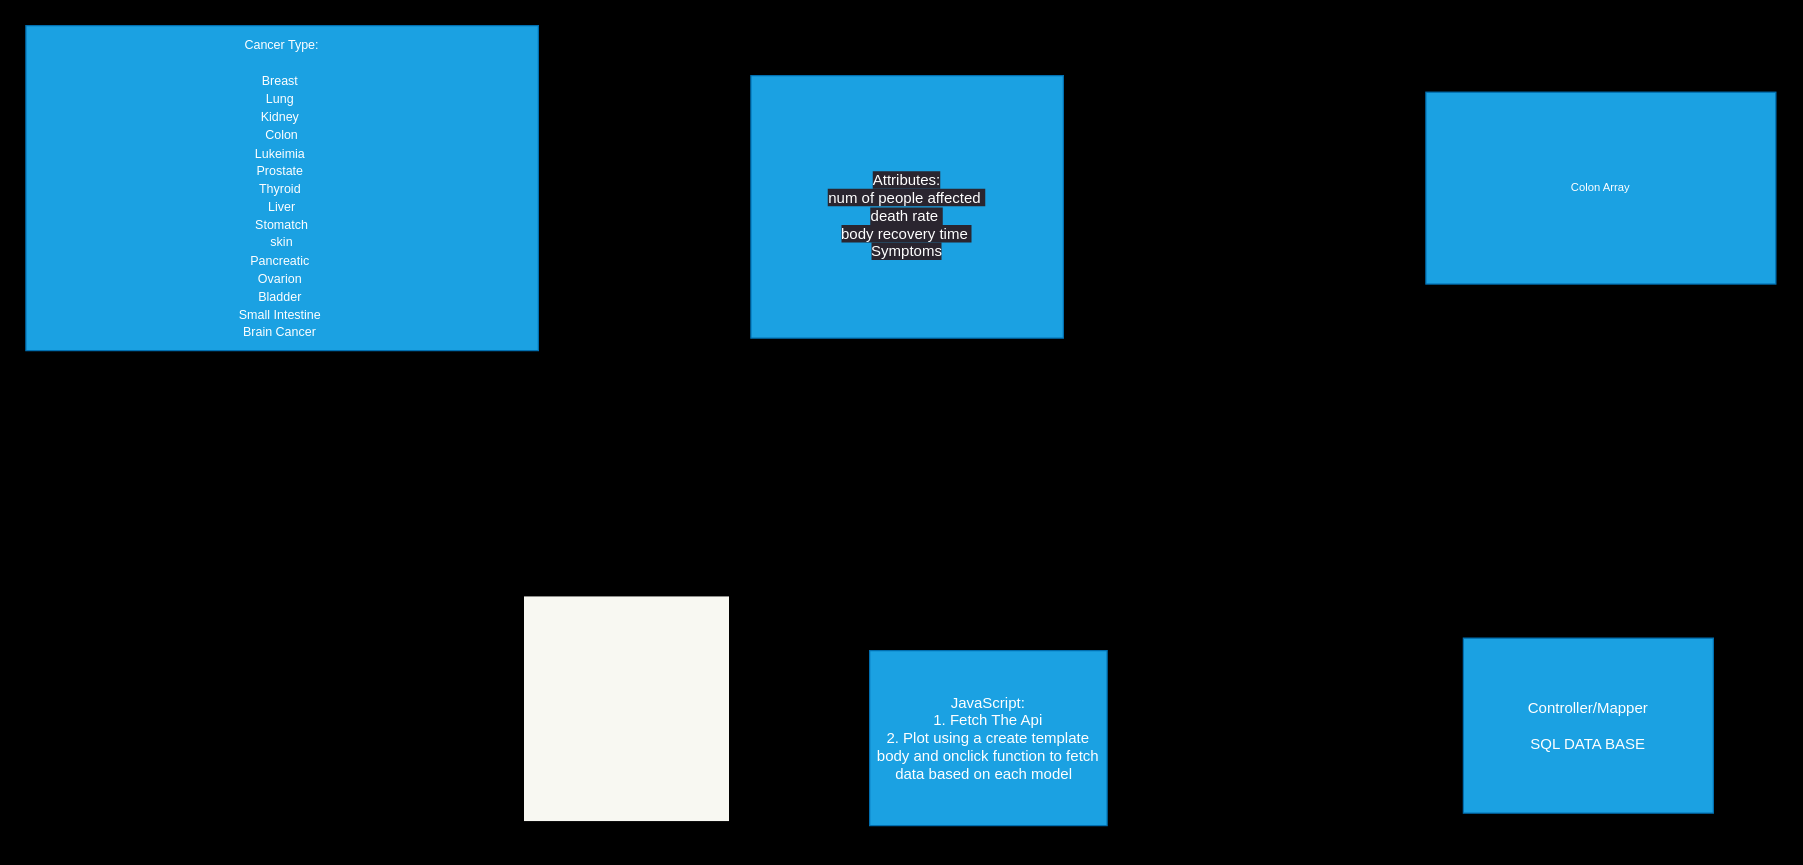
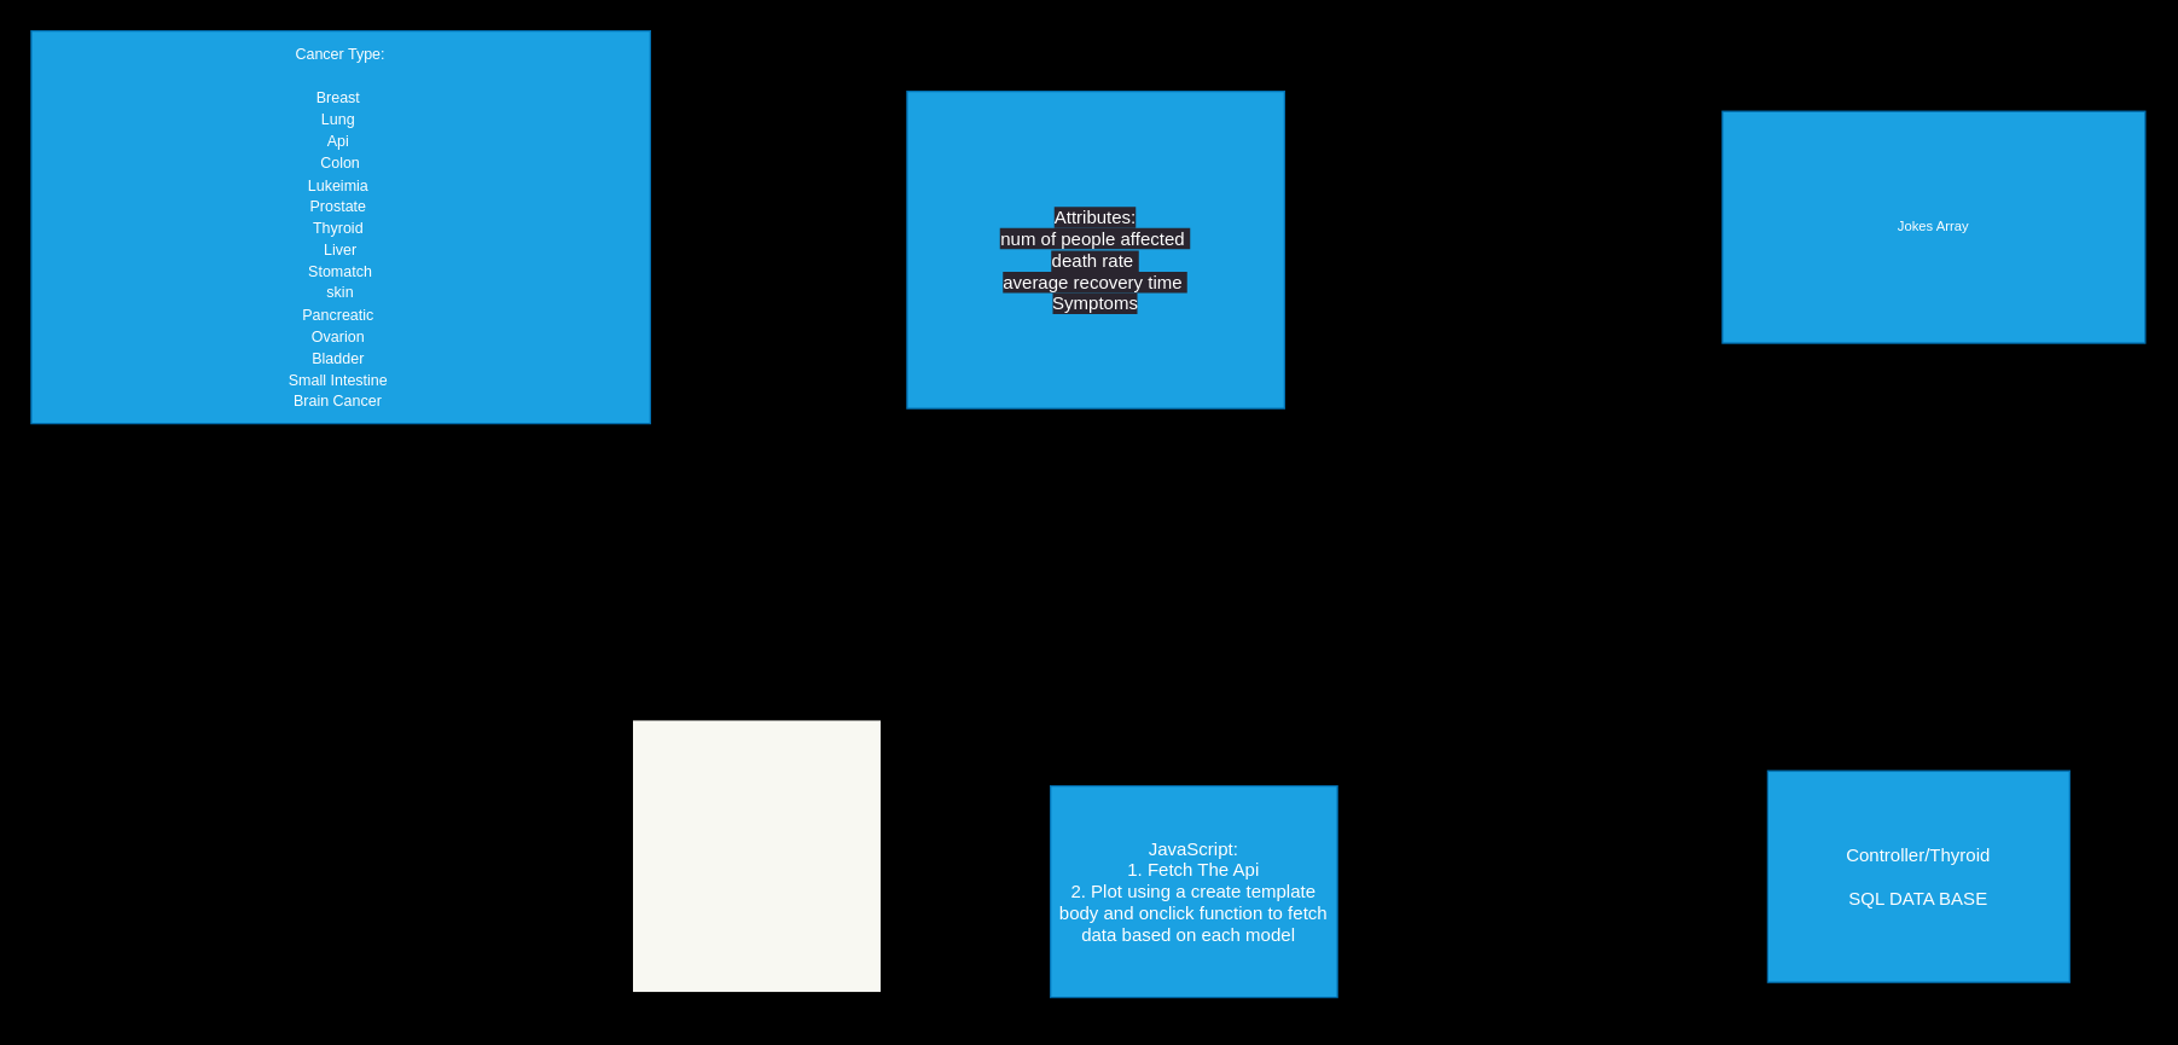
  <mxCell id="0" />
  <mxCell id="1" parent="0" />
  <mxCell id="2" style="edgeStyle=none;html=1;exitX=1;exitY=0.5;exitDx=0;exitDy=0;fontSize=9;" parent="1" source="3" target="6" edge="1"><mxGeometry relative="1" as="geometry"><mxPoint x="870" y="770" as="targetPoint" /></mxGeometry></mxCell>
- <mxCell id="3" value="&lt;font style=&quot;font-size: 10px;&quot;&gt;Cancer Type:&lt;br&gt;&lt;br&gt;Breast&amp;nbsp;&lt;br&gt;Lung&amp;nbsp;&lt;br&gt;Kidney&amp;nbsp;&lt;br&gt;Colon&lt;br&gt;Lukeimia&amp;nbsp;&lt;br&gt;Prostate&amp;nbsp;&lt;br&gt;Thyroid&amp;nbsp;&lt;br&gt;Liver&lt;br&gt;Stomatch&lt;br&gt;skin&lt;br&gt;Pancreatic&amp;nbsp;&lt;br&gt;Ovarion&amp;nbsp;&lt;br&gt;Bladder&amp;nbsp;&lt;br&gt;Small Intestine&amp;nbsp;&lt;br&gt;Brain Cancer&lt;/font&gt;&amp;nbsp;" style="whiteSpace=wrap;html=1;fillColor=#1ba1e2;fontColor=#ffffff;strokeColor=#006EAF;" parent="1" vertex="1"><mxGeometry x="20" y="20" width="410" height="260" as="geometry" /></mxCell>
- <mxCell id="4" value="&lt;meta charset=&quot;utf-8&quot;&gt;&lt;br style=&quot;border-color: rgb(0, 0, 0); color: rgb(255, 255, 255); font-family: Helvetica; font-size: 12px; font-style: normal; font-variant-ligatures: normal; font-variant-caps: normal; font-weight: 400; letter-spacing: normal; orphans: 2; text-align: center; text-indent: 0px; text-transform: none; widows: 2; word-spacing: 0px; -webkit-text-stroke-width: 0px; background-color: rgb(42, 37, 47); text-decoration-thickness: initial; text-decoration-style: initial; text-decoration-color: initial;&quot;&gt;&lt;span style=&quot;color: rgb(255, 255, 255); font-family: Helvetica; font-size: 12px; font-style: normal; font-variant-ligatures: normal; font-variant-caps: normal; font-weight: 400; letter-spacing: normal; orphans: 2; text-align: center; text-indent: 0px; text-transform: none; widows: 2; word-spacing: 0px; -webkit-text-stroke-width: 0px; background-color: rgb(42, 37, 47); text-decoration-thickness: initial; text-decoration-style: initial; text-decoration-color: initial; float: none; display: inline !important;&quot;&gt;Attributes:&lt;/span&gt;&lt;br style=&quot;border-color: rgb(0, 0, 0); color: rgb(255, 255, 255); font-family: Helvetica; font-size: 12px; font-style: normal; font-variant-ligatures: normal; font-variant-caps: normal; font-weight: 400; letter-spacing: normal; orphans: 2; text-align: center; text-indent: 0px; text-transform: none; widows: 2; word-spacing: 0px; -webkit-text-stroke-width: 0px; background-color: rgb(42, 37, 47); text-decoration-thickness: initial; text-decoration-style: initial; text-decoration-color: initial;&quot;&gt;&lt;span style=&quot;color: rgb(255, 255, 255); font-family: Helvetica; font-size: 12px; font-style: normal; font-variant-ligatures: normal; font-variant-caps: normal; font-weight: 400; letter-spacing: normal; orphans: 2; text-align: center; text-indent: 0px; text-transform: none; widows: 2; word-spacing: 0px; -webkit-text-stroke-width: 0px; background-color: rgb(42, 37, 47); text-decoration-thickness: initial; text-decoration-style: initial; text-decoration-color: initial; float: none; display: inline !important;&quot;&gt;num of people affected&amp;nbsp;&lt;/span&gt;&lt;br style=&quot;border-color: rgb(0, 0, 0); color: rgb(255, 255, 255); font-family: Helvetica; font-size: 12px; font-style: normal; font-variant-ligatures: normal; font-variant-caps: normal; font-weight: 400; letter-spacing: normal; orphans: 2; text-align: center; text-indent: 0px; text-transform: none; widows: 2; word-spacing: 0px; -webkit-text-stroke-width: 0px; background-color: rgb(42, 37, 47); text-decoration-thickness: initial; text-decoration-style: initial; text-decoration-color: initial;&quot;&gt;&lt;span style=&quot;color: rgb(255, 255, 255); font-family: Helvetica; font-size: 12px; font-style: normal; font-variant-ligatures: normal; font-variant-caps: normal; font-weight: 400; letter-spacing: normal; orphans: 2; text-align: center; text-indent: 0px; text-transform: none; widows: 2; word-spacing: 0px; -webkit-text-stroke-width: 0px; background-color: rgb(42, 37, 47); text-decoration-thickness: initial; text-decoration-style: initial; text-decoration-color: initial; float: none; display: inline !important;&quot;&gt;death rate&amp;nbsp;&lt;/span&gt;&lt;br style=&quot;border-color: rgb(0, 0, 0); color: rgb(255, 255, 255); font-family: Helvetica; font-size: 12px; font-style: normal; font-variant-ligatures: normal; font-variant-caps: normal; font-weight: 400; letter-spacing: normal; orphans: 2; text-align: center; text-indent: 0px; text-transform: none; widows: 2; word-spacing: 0px; -webkit-text-stroke-width: 0px; background-color: rgb(42, 37, 47); text-decoration-thickness: initial; text-decoration-style: initial; text-decoration-color: initial;&quot;&gt;&lt;span style=&quot;color: rgb(255, 255, 255); font-family: Helvetica; font-size: 12px; font-style: normal; font-variant-ligatures: normal; font-variant-caps: normal; font-weight: 400; letter-spacing: normal; orphans: 2; text-align: center; text-indent: 0px; text-transform: none; widows: 2; word-spacing: 0px; -webkit-text-stroke-width: 0px; background-color: rgb(42, 37, 47); text-decoration-thickness: initial; text-decoration-style: initial; text-decoration-color: initial; float: none; display: inline !important;&quot;&gt;body recovery time&amp;nbsp;&lt;/span&gt;&lt;br style=&quot;border-color: rgb(0, 0, 0); color: rgb(255, 255, 255); font-family: Helvetica; font-size: 12px; font-style: normal; font-variant-ligatures: normal; font-variant-caps: normal; font-weight: 400; letter-spacing: normal; orphans: 2; text-align: center; text-indent: 0px; text-transform: none; widows: 2; word-spacing: 0px; -webkit-text-stroke-width: 0px; background-color: rgb(42, 37, 47); text-decoration-thickness: initial; text-decoration-style: initial; text-decoration-color: initial;&quot;&gt;&lt;span style=&quot;color: rgb(255, 255, 255); font-family: Helvetica; font-size: 12px; font-style: normal; font-variant-ligatures: normal; font-variant-caps: normal; font-weight: 400; letter-spacing: normal; orphans: 2; text-align: center; text-indent: 0px; text-transform: none; widows: 2; word-spacing: 0px; -webkit-text-stroke-width: 0px; background-color: rgb(42, 37, 47); text-decoration-thickness: initial; text-decoration-style: initial; text-decoration-color: initial; float: none; display: inline !important;&quot;&gt;Symptoms&lt;/span&gt;" style="whiteSpace=wrap;html=1;fillColor=#1ba1e2;fontColor=#ffffff;strokeColor=#006EAF;" parent="1" vertex="1"><mxGeometry x="600" y="60" width="250" height="210" as="geometry" /></mxCell>
+ <mxCell id="3" value="&lt;font style=&quot;font-size: 10px;&quot;&gt;Cancer Type:&lt;br&gt;&lt;br&gt;Breast&amp;nbsp;&lt;br&gt;Lung&amp;nbsp;&lt;br&gt;Api&amp;nbsp;&lt;br&gt;Colon&lt;br&gt;Lukeimia&amp;nbsp;&lt;br&gt;Prostate&amp;nbsp;&lt;br&gt;Thyroid&amp;nbsp;&lt;br&gt;Liver&lt;br&gt;Stomatch&lt;br&gt;skin&lt;br&gt;Pancreatic&amp;nbsp;&lt;br&gt;Ovarion&amp;nbsp;&lt;br&gt;Bladder&amp;nbsp;&lt;br&gt;Small Intestine&amp;nbsp;&lt;br&gt;Brain Cancer&lt;/font&gt;&amp;nbsp;" style="whiteSpace=wrap;html=1;fillColor=#1ba1e2;fontColor=#ffffff;strokeColor=#006EAF;" parent="1" vertex="1"><mxGeometry x="20" y="20" width="410" height="260" as="geometry" /></mxCell>
+ <mxCell id="4" value="&lt;meta charset=&quot;utf-8&quot;&gt;&lt;br style=&quot;border-color: rgb(0, 0, 0); color: rgb(255, 255, 255); font-family: Helvetica; font-size: 12px; font-style: normal; font-variant-ligatures: normal; font-variant-caps: normal; font-weight: 400; letter-spacing: normal; orphans: 2; text-align: center; text-indent: 0px; text-transform: none; widows: 2; word-spacing: 0px; -webkit-text-stroke-width: 0px; background-color: rgb(42, 37, 47); text-decoration-thickness: initial; text-decoration-style: initial; text-decoration-color: initial;&quot;&gt;&lt;span style=&quot;color: rgb(255, 255, 255); font-family: Helvetica; font-size: 12px; font-style: normal; font-variant-ligatures: normal; font-variant-caps: normal; font-weight: 400; letter-spacing: normal; orphans: 2; text-align: center; text-indent: 0px; text-transform: none; widows: 2; word-spacing: 0px; -webkit-text-stroke-width: 0px; background-color: rgb(42, 37, 47); text-decoration-thickness: initial; text-decoration-style: initial; text-decoration-color: initial; float: none; display: inline !important;&quot;&gt;Attributes:&lt;/span&gt;&lt;br style=&quot;border-color: rgb(0, 0, 0); color: rgb(255, 255, 255); font-family: Helvetica; font-size: 12px; font-style: normal; font-variant-ligatures: normal; font-variant-caps: normal; font-weight: 400; letter-spacing: normal; orphans: 2; text-align: center; text-indent: 0px; text-transform: none; widows: 2; word-spacing: 0px; -webkit-text-stroke-width: 0px; background-color: rgb(42, 37, 47); text-decoration-thickness: initial; text-decoration-style: initial; text-decoration-color: initial;&quot;&gt;&lt;span style=&quot;color: rgb(255, 255, 255); font-family: Helvetica; font-size: 12px; font-style: normal; font-variant-ligatures: normal; font-variant-caps: normal; font-weight: 400; letter-spacing: normal; orphans: 2; text-align: center; text-indent: 0px; text-transform: none; widows: 2; word-spacing: 0px; -webkit-text-stroke-width: 0px; background-color: rgb(42, 37, 47); text-decoration-thickness: initial; text-decoration-style: initial; text-decoration-color: initial; float: none; display: inline !important;&quot;&gt;num of people affected&amp;nbsp;&lt;/span&gt;&lt;br style=&quot;border-color: rgb(0, 0, 0); color: rgb(255, 255, 255); font-family: Helvetica; font-size: 12px; font-style: normal; font-variant-ligatures: normal; font-variant-caps: normal; font-weight: 400; letter-spacing: normal; orphans: 2; text-align: center; text-indent: 0px; text-transform: none; widows: 2; word-spacing: 0px; -webkit-text-stroke-width: 0px; background-color: rgb(42, 37, 47); text-decoration-thickness: initial; text-decoration-style: initial; text-decoration-color: initial;&quot;&gt;&lt;span style=&quot;color: rgb(255, 255, 255); font-family: Helvetica; font-size: 12px; font-style: normal; font-variant-ligatures: normal; font-variant-caps: normal; font-weight: 400; letter-spacing: normal; orphans: 2; text-align: center; text-indent: 0px; text-transform: none; widows: 2; word-spacing: 0px; -webkit-text-stroke-width: 0px; background-color: rgb(42, 37, 47); text-decoration-thickness: initial; text-decoration-style: initial; text-decoration-color: initial; float: none; display: inline !important;&quot;&gt;death rate&amp;nbsp;&lt;/span&gt;&lt;br style=&quot;border-color: rgb(0, 0, 0); color: rgb(255, 255, 255); font-family: Helvetica; font-size: 12px; font-style: normal; font-variant-ligatures: normal; font-variant-caps: normal; font-weight: 400; letter-spacing: normal; orphans: 2; text-align: center; text-indent: 0px; text-transform: none; widows: 2; word-spacing: 0px; -webkit-text-stroke-width: 0px; background-color: rgb(42, 37, 47); text-decoration-thickness: initial; text-decoration-style: initial; text-decoration-color: initial;&quot;&gt;&lt;span style=&quot;color: rgb(255, 255, 255); font-family: Helvetica; font-size: 12px; font-style: normal; font-variant-ligatures: normal; font-variant-caps: normal; font-weight: 400; letter-spacing: normal; orphans: 2; text-align: center; text-indent: 0px; text-transform: none; widows: 2; word-spacing: 0px; -webkit-text-stroke-width: 0px; background-color: rgb(42, 37, 47); text-decoration-thickness: initial; text-decoration-style: initial; text-decoration-color: initial; float: none; display: inline !important;&quot;&gt;average recovery time&amp;nbsp;&lt;/span&gt;&lt;br style=&quot;border-color: rgb(0, 0, 0); color: rgb(255, 255, 255); font-family: Helvetica; font-size: 12px; font-style: normal; font-variant-ligatures: normal; font-variant-caps: normal; font-weight: 400; letter-spacing: normal; orphans: 2; text-align: center; text-indent: 0px; text-transform: none; widows: 2; word-spacing: 0px; -webkit-text-stroke-width: 0px; background-color: rgb(42, 37, 47); text-decoration-thickness: initial; text-decoration-style: initial; text-decoration-color: initial;&quot;&gt;&lt;span style=&quot;color: rgb(255, 255, 255); font-family: Helvetica; font-size: 12px; font-style: normal; font-variant-ligatures: normal; font-variant-caps: normal; font-weight: 400; letter-spacing: normal; orphans: 2; text-align: center; text-indent: 0px; text-transform: none; widows: 2; word-spacing: 0px; -webkit-text-stroke-width: 0px; background-color: rgb(42, 37, 47); text-decoration-thickness: initial; text-decoration-style: initial; text-decoration-color: initial; float: none; display: inline !important;&quot;&gt;Symptoms&lt;/span&gt;" style="whiteSpace=wrap;html=1;fillColor=#1ba1e2;fontColor=#ffffff;strokeColor=#006EAF;" parent="1" vertex="1"><mxGeometry x="600" y="60" width="250" height="210" as="geometry" /></mxCell>
  <mxCell id="5" style="edgeStyle=none;html=1;fontSize=9;endArrow=open;" parent="1" source="6" edge="1" target="8"><mxGeometry relative="1" as="geometry"><mxPoint x="1330" y="920" as="targetPoint" /><Array as="points"><mxPoint x="1280" y="510" /></Array></mxGeometry></mxCell>
- <mxCell id="6" value="Colon Array" style="whiteSpace=wrap;html=1;fillColor=#1ba1e2;fontColor=#ffffff;strokeColor=#006EAF;fontSize=9;" parent="1" vertex="1"><mxGeometry x="1140" y="73.25" width="280" height="153.5" as="geometry" /></mxCell>
+ <mxCell id="6" value="Jokes Array" style="whiteSpace=wrap;html=1;fillColor=#1ba1e2;fontColor=#ffffff;strokeColor=#006EAF;fontSize=9;" parent="1" vertex="1"><mxGeometry x="1140" y="73.25" width="280" height="153.5" as="geometry" /></mxCell>
  <mxCell id="7" style="edgeStyle=none;html=1;" edge="1" parent="1" source="8"><mxGeometry relative="1" as="geometry"><mxPoint x="920" y="580" as="targetPoint" /></mxGeometry></mxCell>
- <mxCell id="8" value="Controller/Mapper&lt;br&gt;&lt;br&gt;SQL DATA BASE" style="whiteSpace=wrap;html=1;fillColor=#1ba1e2;fontColor=#ffffff;strokeColor=#006EAF;" parent="1" vertex="1"><mxGeometry x="1170" y="510" width="200" height="140" as="geometry" /></mxCell>
+ <mxCell id="8" value="Controller/Thyroid&lt;br&gt;&lt;br&gt;SQL DATA BASE" style="whiteSpace=wrap;html=1;fillColor=#1ba1e2;fontColor=#ffffff;strokeColor=#006EAF;" parent="1" vertex="1"><mxGeometry x="1170" y="510" width="200" height="140" as="geometry" /></mxCell>
  <mxCell id="9" style="edgeStyle=none;html=1;entryX=1.024;entryY=0.577;entryDx=0;entryDy=0;entryPerimeter=0;" edge="1" parent="1" source="10" target="11"><mxGeometry relative="1" as="geometry" /></mxCell>
  <mxCell id="10" value="JavaScript:&lt;br&gt;1. Fetch The Api&lt;br&gt;2. Plot using a create template body and onclick function to fetch data based on each model&amp;nbsp;&amp;nbsp;" style="whiteSpace=wrap;html=1;fillColor=#1ba1e2;fontColor=#ffffff;strokeColor=#006EAF;" vertex="1" parent="1"><mxGeometry x="695" y="520" width="190" height="140" as="geometry" /></mxCell>
  <mxCell id="11" value="&lt;a style=&quot;text-decoration: none; color: rgb(41, 98, 255); border-radius: 12px; display: block; height: 180px; overflow: hidden; position: relative; cursor: pointer; background-color: rgba(0, 0, 0, 0.03); box-shadow: rgba(0, 0, 0, 0.3) 0px 2px 12px 0px; font-family: Roboto, HelveticaNeue, Arial, sans-serif; font-style: normal; font-variant-caps: normal; font-weight: 400; letter-spacing: normal; text-align: start; text-indent: 0px; text-transform: none; word-spacing: 0px; text-size-adjust: auto; -webkit-text-stroke-width: 0px;&quot; data-navigation=&quot;server&quot; href=&quot;https://www.google.com/imgres?imgurl=https%3A%2F%2Fcdn.britannica.com%2F20%2F55620-050-F5E29FDF%2Fview-human-muscular-system.jpg&amp;amp;tbnid=TH6r6V4HbhjWiM&amp;amp;vet=12ahUKEwjYpc7khvqBAxXcLUQIHQwxCJ8QMygoegUIARDTAQ..i&amp;amp;imgrefurl=https%3A%2F%2Fwww.britannica.com%2Fscience%2Fhuman-body&amp;amp;docid=YsEy_UW4-pjuHM&amp;amp;w=1139&amp;amp;h=1601&amp;amp;q=body&amp;amp;client=safari&amp;amp;ved=2ahUKEwjYpc7khvqBAxXcLUQIHQwxCJ8QMygoegUIARDTAQ&quot; data-nav=&quot;1&quot; role=&quot;button&quot; tabindex=&quot;0&quot; class=&quot;FRuiCf islib nfEiy&quot;&gt;&lt;div style=&quot;margin-left: 17px; margin-right: 17px; position: relative; background-color: rgb(248, 248, 242); height: 180px;&quot; class=&quot;fR600b islir&quot;&gt;&lt;img style=&quot;border: none;&quot; src=&quot;https://encrypted-tbn0.gstatic.com/images?q=tbn:ANd9GcSwYP7JFe75vVs8iRatJgGmWadmB7boMqQKPw&amp;amp;usqp=CAU&quot; alt=&quot;Human body | Organs, Systems, Structure, Diagram, &amp;amp; Facts | Britannica&quot; height=&quot;180&quot; width=&quot;129&quot; class=&quot;rg_i Q4LuWd&quot; data-ils=&quot;4&quot;&gt;&lt;/div&gt;&lt;/a&gt;" style="text;whiteSpace=wrap;html=1;" vertex="1" parent="1"><mxGeometry x="400" y="470" width="200" height="200" as="geometry" /></mxCell>
